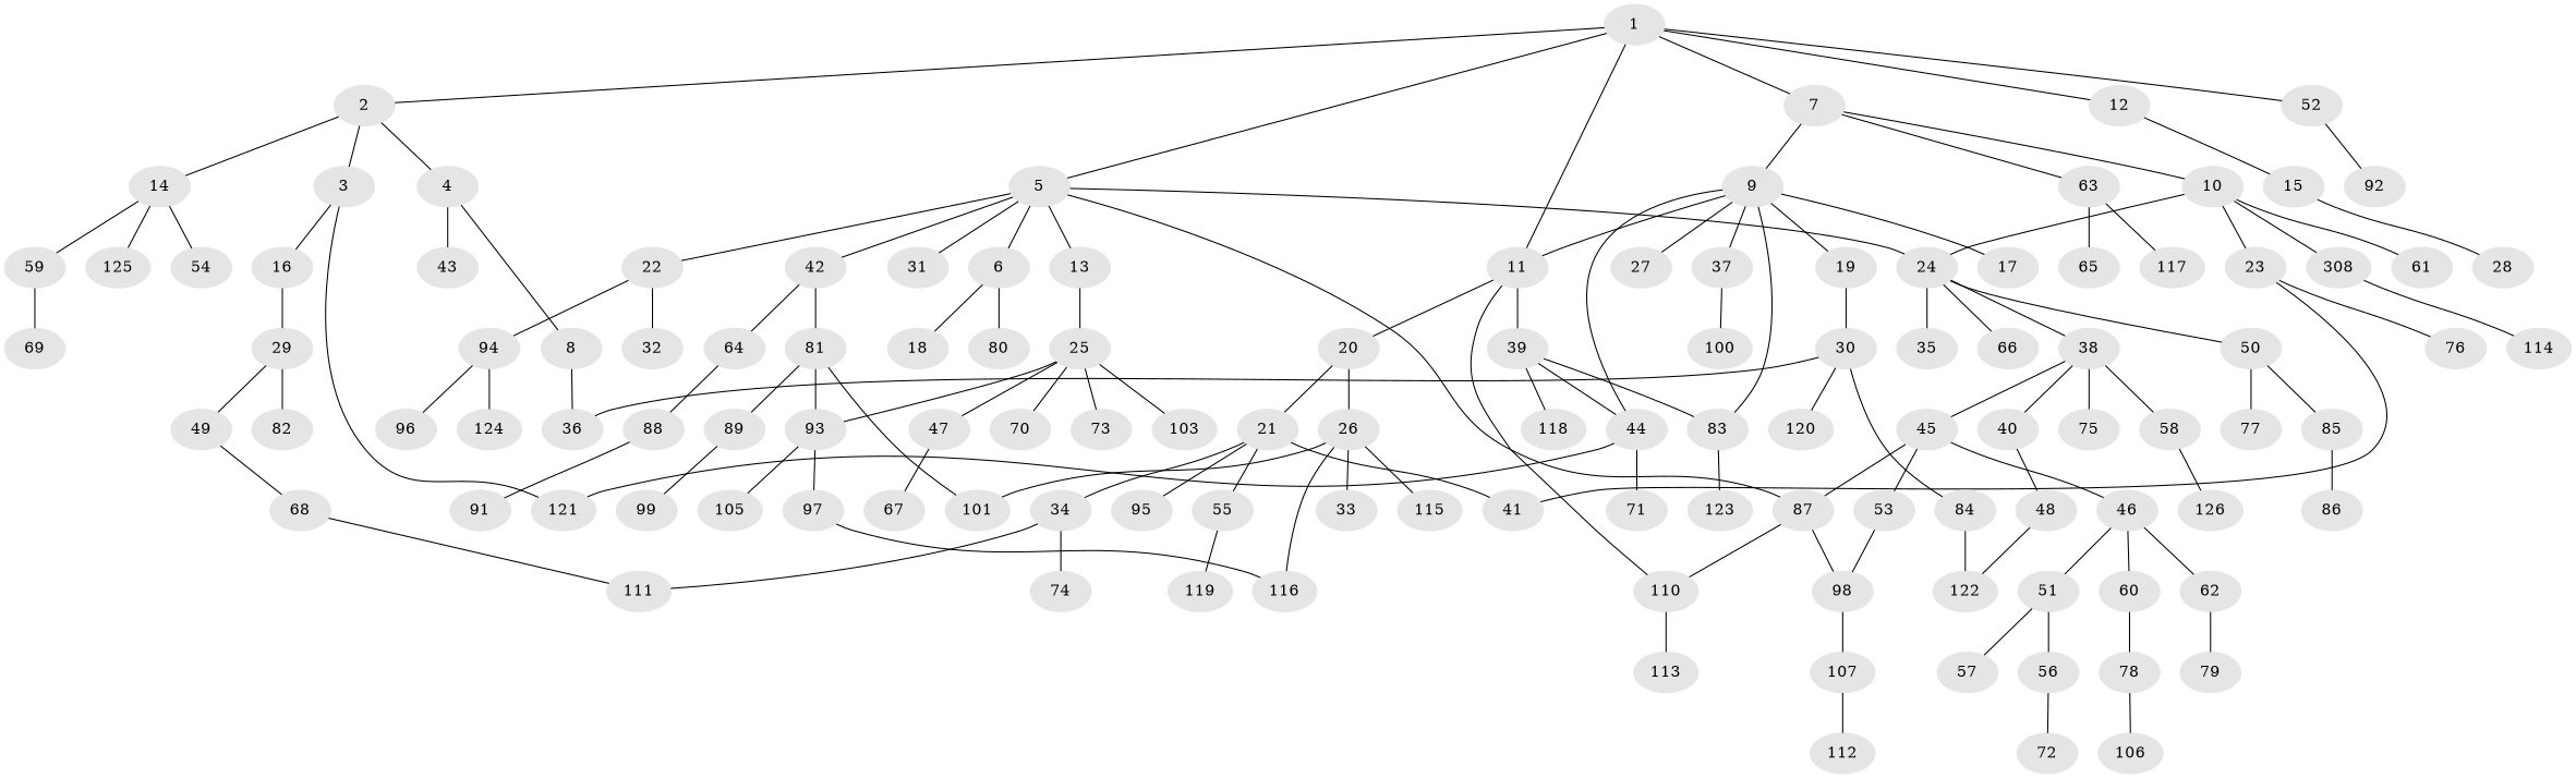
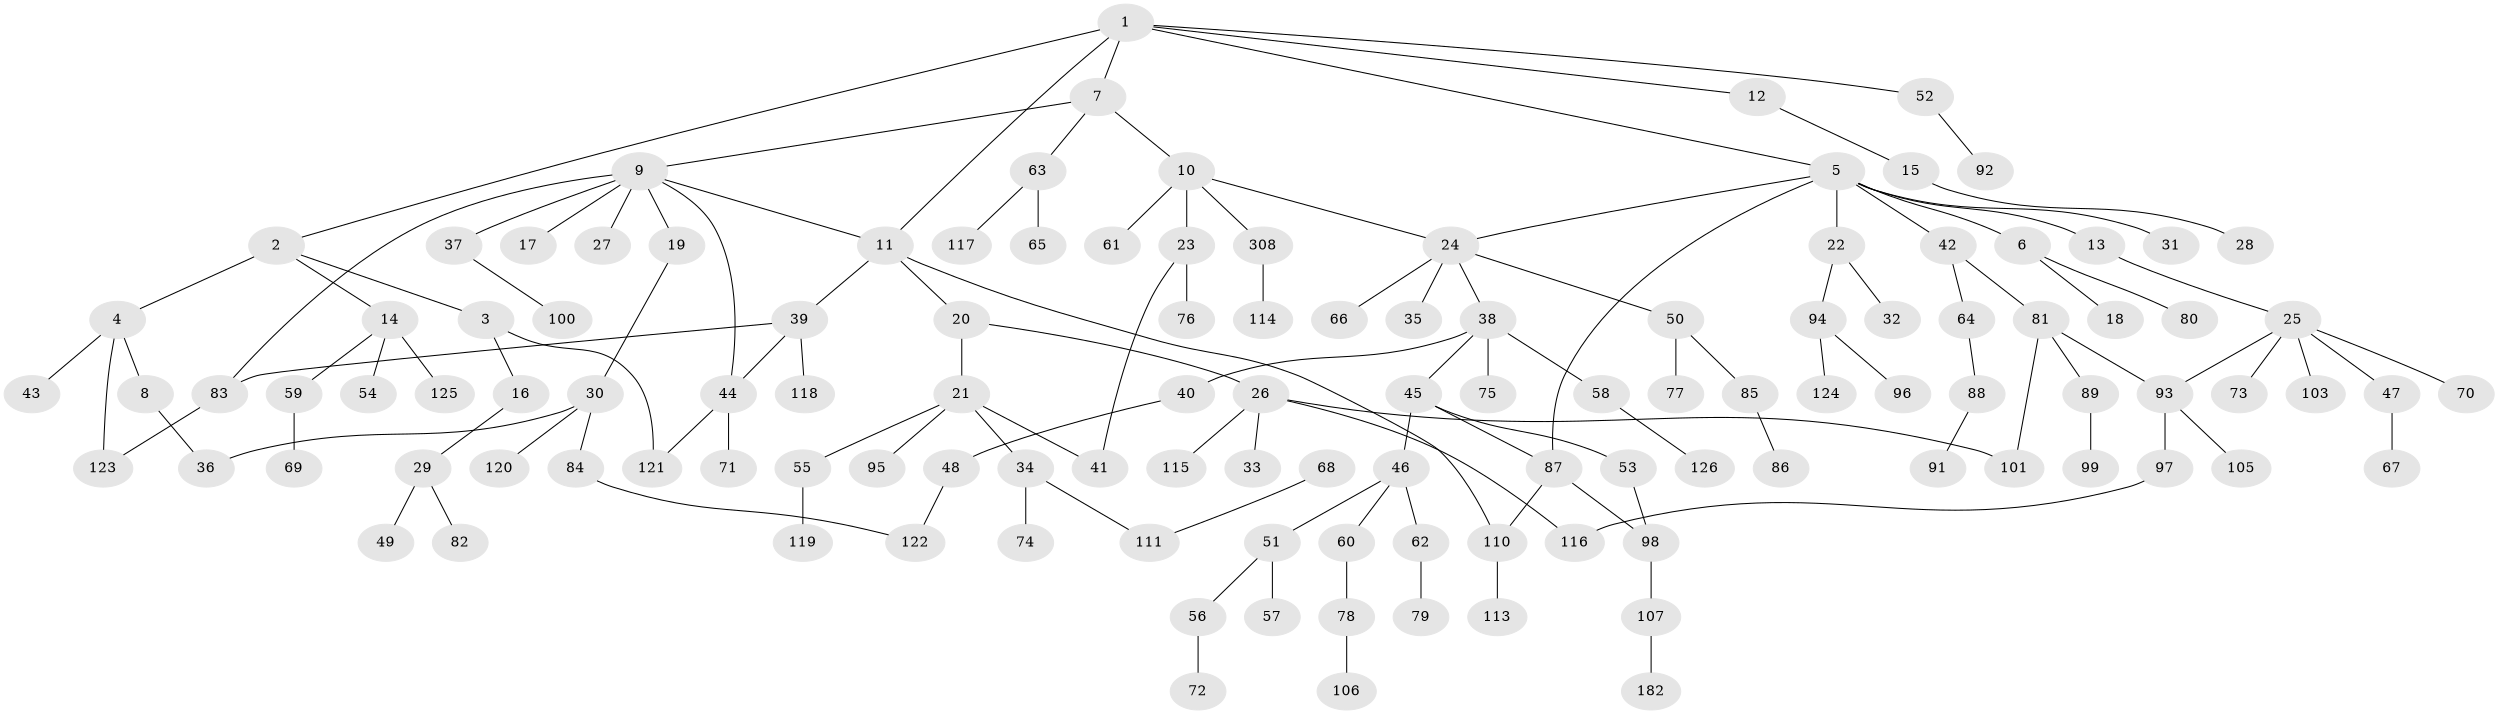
  graph {
    node [color=gray90 style=filled]
    1
    2
    5
    7
    11
    12
    52
    3
    4
    14
    6
    13
    22
    24
    31
    42
    87
    9
    10
    63
    20
    39
    110
    15
    92
    16
    121
    8
    43
    123
    54
    59
    125
    29
    36
    18
    80
    25
    32
    94
    35
    38
    50
    66
    64
    81
    98
    17
    19
    27
    37
    44
    83
    23
    61
    n56 [label=308]
    65
    117
    30
    100
    71
    41
    76
    114
    21
    26
    118
    113
    28
    93
    47
    70
    73
    103
    69
    49
    82
    97
    105
    84
    120
    34
    55
    95
    33
    101
    115
    116
    74
    111
    119
    96
    124
    40
    45
    58
    75
    77
    85
    67
    68
    122
    48
    46
    53
    126
    88
    89
    51
    60
    62
    56
    57
    78
    79
    86
    72
    107
    106
    91
    99
-   112
+   112 [label=182]
    1 -- 2
    1 -- 5
    1 -- 7
    1 -- 11
    1 -- 12
    1 -- 52
    2 -- 3
    2 -- 4
    2 -- 14
    5 -- 6
    5 -- 13
    5 -- 22
    5 -- 24
    5 -- 31
    5 -- 42
    5 -- 87
    7 -- 9
    7 -- 10
    7 -- 63
    11 -- 20
    11 -- 39
    11 -- 110
    12 -- 15
    52 -- 92
    3 -- 16
    3 -- 121
    4 -- 8
    4 -- 43
+   4 -- 123
    14 -- 54
    14 -- 59
    14 -- 125
    6 -- 18
    6 -- 80
    13 -- 25
    22 -- 32
    22 -- 94
    24 -- 35
    24 -- 38
    24 -- 50
    24 -- 66
    42 -- 64
    42 -- 81
    87 -- 110
    87 -- 98
    9 -- 11
    9 -- 17
    9 -- 19
    9 -- 27
    9 -- 37
    9 -- 44
    9 -- 83
    10 -- 24
    10 -- 23
    10 -- 61
    10 -- n56
    63 -- 65
    63 -- 117
    20 -- 21
    20 -- 26
    39 -- 44
    39 -- 83
    39 -- 118
    110 -- 113
    15 -- 28
    16 -- 29
    8 -- 36
    59 -- 69
    29 -- 49
    29 -- 82
    25 -- 93
    25 -- 47
    25 -- 70
    25 -- 73
    25 -- 103
    94 -- 96
    94 -- 124
    38 -- 40
    38 -- 45
    38 -- 58
    38 -- 75
    50 -- 77
    50 -- 85
    64 -- 88
    81 -- 93
    81 -- 101
    81 -- 89
    98 -- 107
    19 -- 30
    37 -- 100
    44 -- 121
    44 -- 71
    83 -- 123
    23 -- 41
    23 -- 76
    n56 -- 114
    30 -- 36
    30 -- 84
    30 -- 120
    21 -- 41
    21 -- 34
    21 -- 55
    21 -- 95
    26 -- 33
    26 -- 101
    26 -- 115
    26 -- 116
    93 -- 97
    93 -- 105
    47 -- 67
-   49 -- 68
    97 -- 116
    84 -- 122
    34 -- 74
    34 -- 111
    55 -- 119
    40 -- 48
    45 -- 87
    45 -- 46
    45 -- 53
    58 -- 126
    85 -- 86
    68 -- 111
    48 -- 122
    46 -- 51
    46 -- 60
    46 -- 62
    53 -- 98
    88 -- 91
    89 -- 99
    51 -- 56
    51 -- 57
    60 -- 78
    62 -- 79
    56 -- 72
    78 -- 106
    107 -- 112
  }
